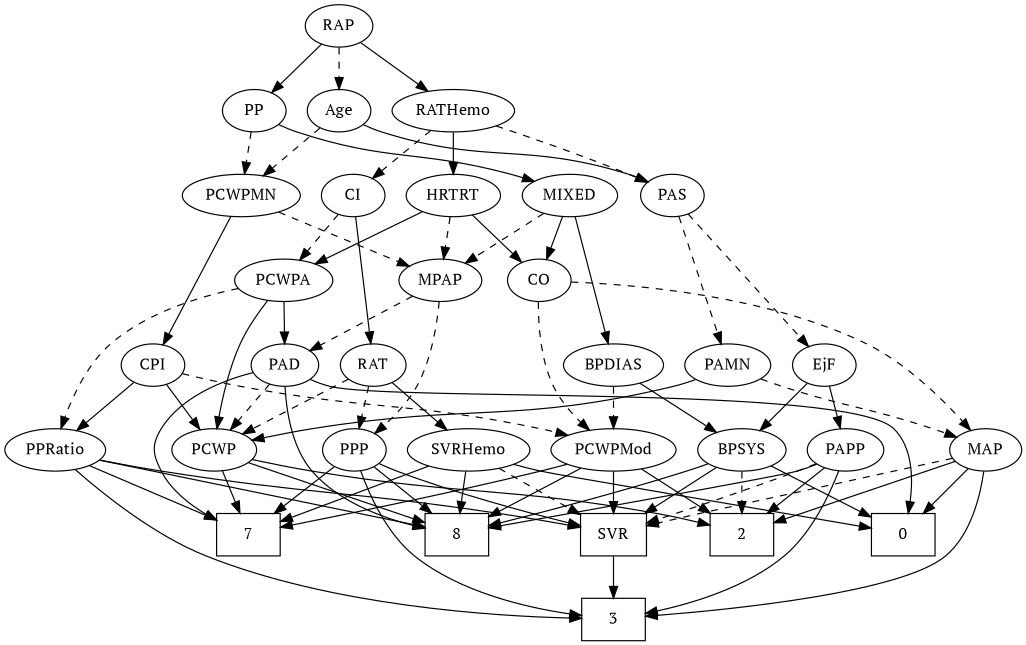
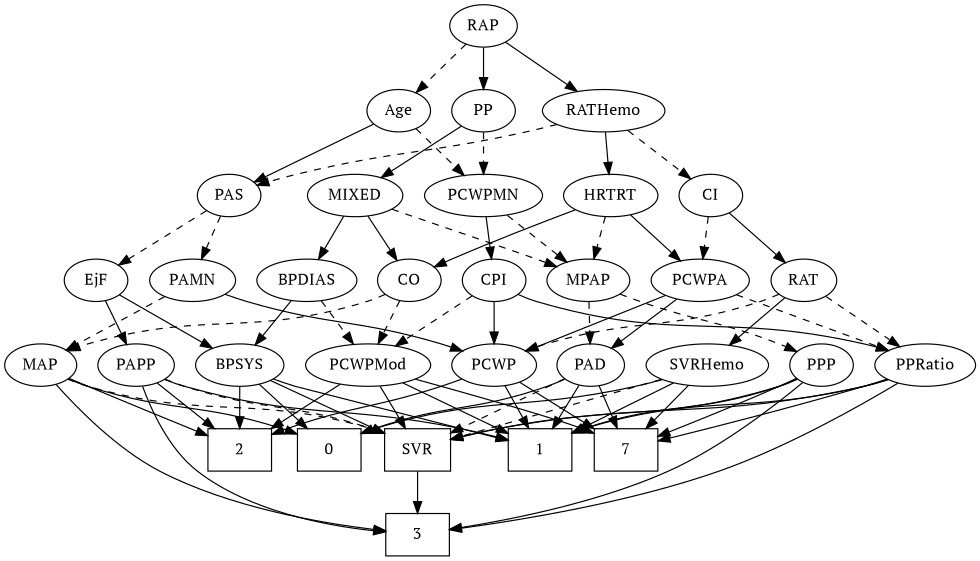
  strict digraph {
    fontname="PT Serif"
    node [fontname="PT Serif"]
    edge [fontname="PT Serif" style=solid]
-   1 [height=0.5 shape=box width=0.75 label=8]
+   1 [height=0.5 shape=box width=0.75]
    2 [height=0.5 shape=box width=0.75]
    3 [height=0.5 shape=box width=0.75]
    n4 [height=0.5 label=0 shape=box width=0.75]
    n5 [height=0.5 label=7 shape=box width=0.75]
    Age [height=0.5 width=0.75]
    PAS [height=0.5 width=0.75]
    PCWPMN [height=0.5 width=1.3902]
    EjF [height=0.5 width=0.75]
    PAMN [height=0.5 width=1.011]
    MPAP [height=0.5 width=0.97491]
    CPI [height=0.5 width=0.75]
    BPSYS [height=0.5 width=1.0471]
    PAPP [height=0.5 width=0.88464]
    MAP [height=0.5 width=0.84854]
    PCWP [height=0.5 width=0.97491]
    PAD [height=0.5 width=0.79437]
    PPP [height=0.5 width=0.75]
    PCWPMod [height=0.5 width=1.4443]
    PPRatio [height=0.5 width=1.1013]
    SVR [height=0.5 shape=box width=0.77632]
    RAP [height=0.5 width=0.77632]
    RATHemo [height=0.5 width=1.3721]
    PP [height=0.5 width=0.75]
    CI [height=0.5 width=0.75]
    HRTRT [height=0.5 width=1.1013]
    MIXED [height=0.5 width=1.1193]
    RAT [height=0.5 width=0.75827]
    PCWPA [height=0.5 width=1.1555]
    CO [height=0.5 width=0.75]
    BPDIAS [height=0.5 width=1.1735]
    SVRHemo [height=0.5 width=1.3902]
    Age -> PAS
    Age -> PCWPMN [style=dashed]
    PAS -> EjF [style=dashed]
    PAS -> PAMN [style=dashed]
    PCWPMN -> MPAP [style=dashed]
    PCWPMN -> CPI
    EjF -> BPSYS
    EjF -> PAPP
    PAMN -> MAP [style=dashed]
    PAMN -> PCWP
    MPAP -> PAD [style=dashed]
    MPAP -> PPP [style=dashed]
    CPI -> PCWP
    CPI -> PCWPMod [style=dashed]
    CPI -> PPRatio
    BPSYS -> 1
-   BPSYS -> 2 [style=dashed]
+   BPSYS -> 2
    BPSYS -> n4
    BPSYS -> SVR
    PAPP -> 1
    PAPP -> 2
    PAPP -> 3
    PAPP -> SVR [style=dashed]
    MAP -> 2
    MAP -> 3
    MAP -> n4
    MAP -> SVR [style=dashed]
    PCWP -> 1
    PCWP -> 2
    PCWP -> n5
    PAD -> 1
    PAD -> n4
    PAD -> n5
-   PAD -> PCWP [style=dashed]
+   PAD -> SVR [style=dashed]
    PPP -> 1
    PPP -> 3
    PPP -> n5
    PPP -> SVR
    PCWPMod -> 1
    PCWPMod -> 2
    PCWPMod -> n5
    PCWPMod -> SVR
    PPRatio -> 1
    PPRatio -> 3
    PPRatio -> n5
    PPRatio -> SVR
    SVR -> 3
    RAP -> Age [style=dashed]
    RAP -> RATHemo
    RAP -> PP
    RATHemo -> PAS [style=dashed]
    RATHemo -> CI [style=dashed]
    RATHemo -> HRTRT
    PP -> PCWPMN [style=dashed]
    PP -> MIXED
    CI -> RAT
    CI -> PCWPA [style=dashed]
    HRTRT -> MPAP [style=dashed]
    HRTRT -> PCWPA
    HRTRT -> CO
    MIXED -> MPAP [style=dashed]
    MIXED -> CO
    MIXED -> BPDIAS
    RAT -> PCWP [style=dashed]
-   RAT -> PPP [style=dashed]
+   RAT -> PPRatio [style=dashed]
    RAT -> SVRHemo
    PCWPA -> PCWP
    PCWPA -> PAD
    PCWPA -> PPRatio [style=dashed]
    CO -> MAP [style=dashed]
    CO -> PCWPMod [style=dashed]
    BPDIAS -> BPSYS
    BPDIAS -> PCWPMod [style=dashed]
    SVRHemo -> 1
    SVRHemo -> n4
    SVRHemo -> n5
    SVRHemo -> SVR [style=dashed]
  }
